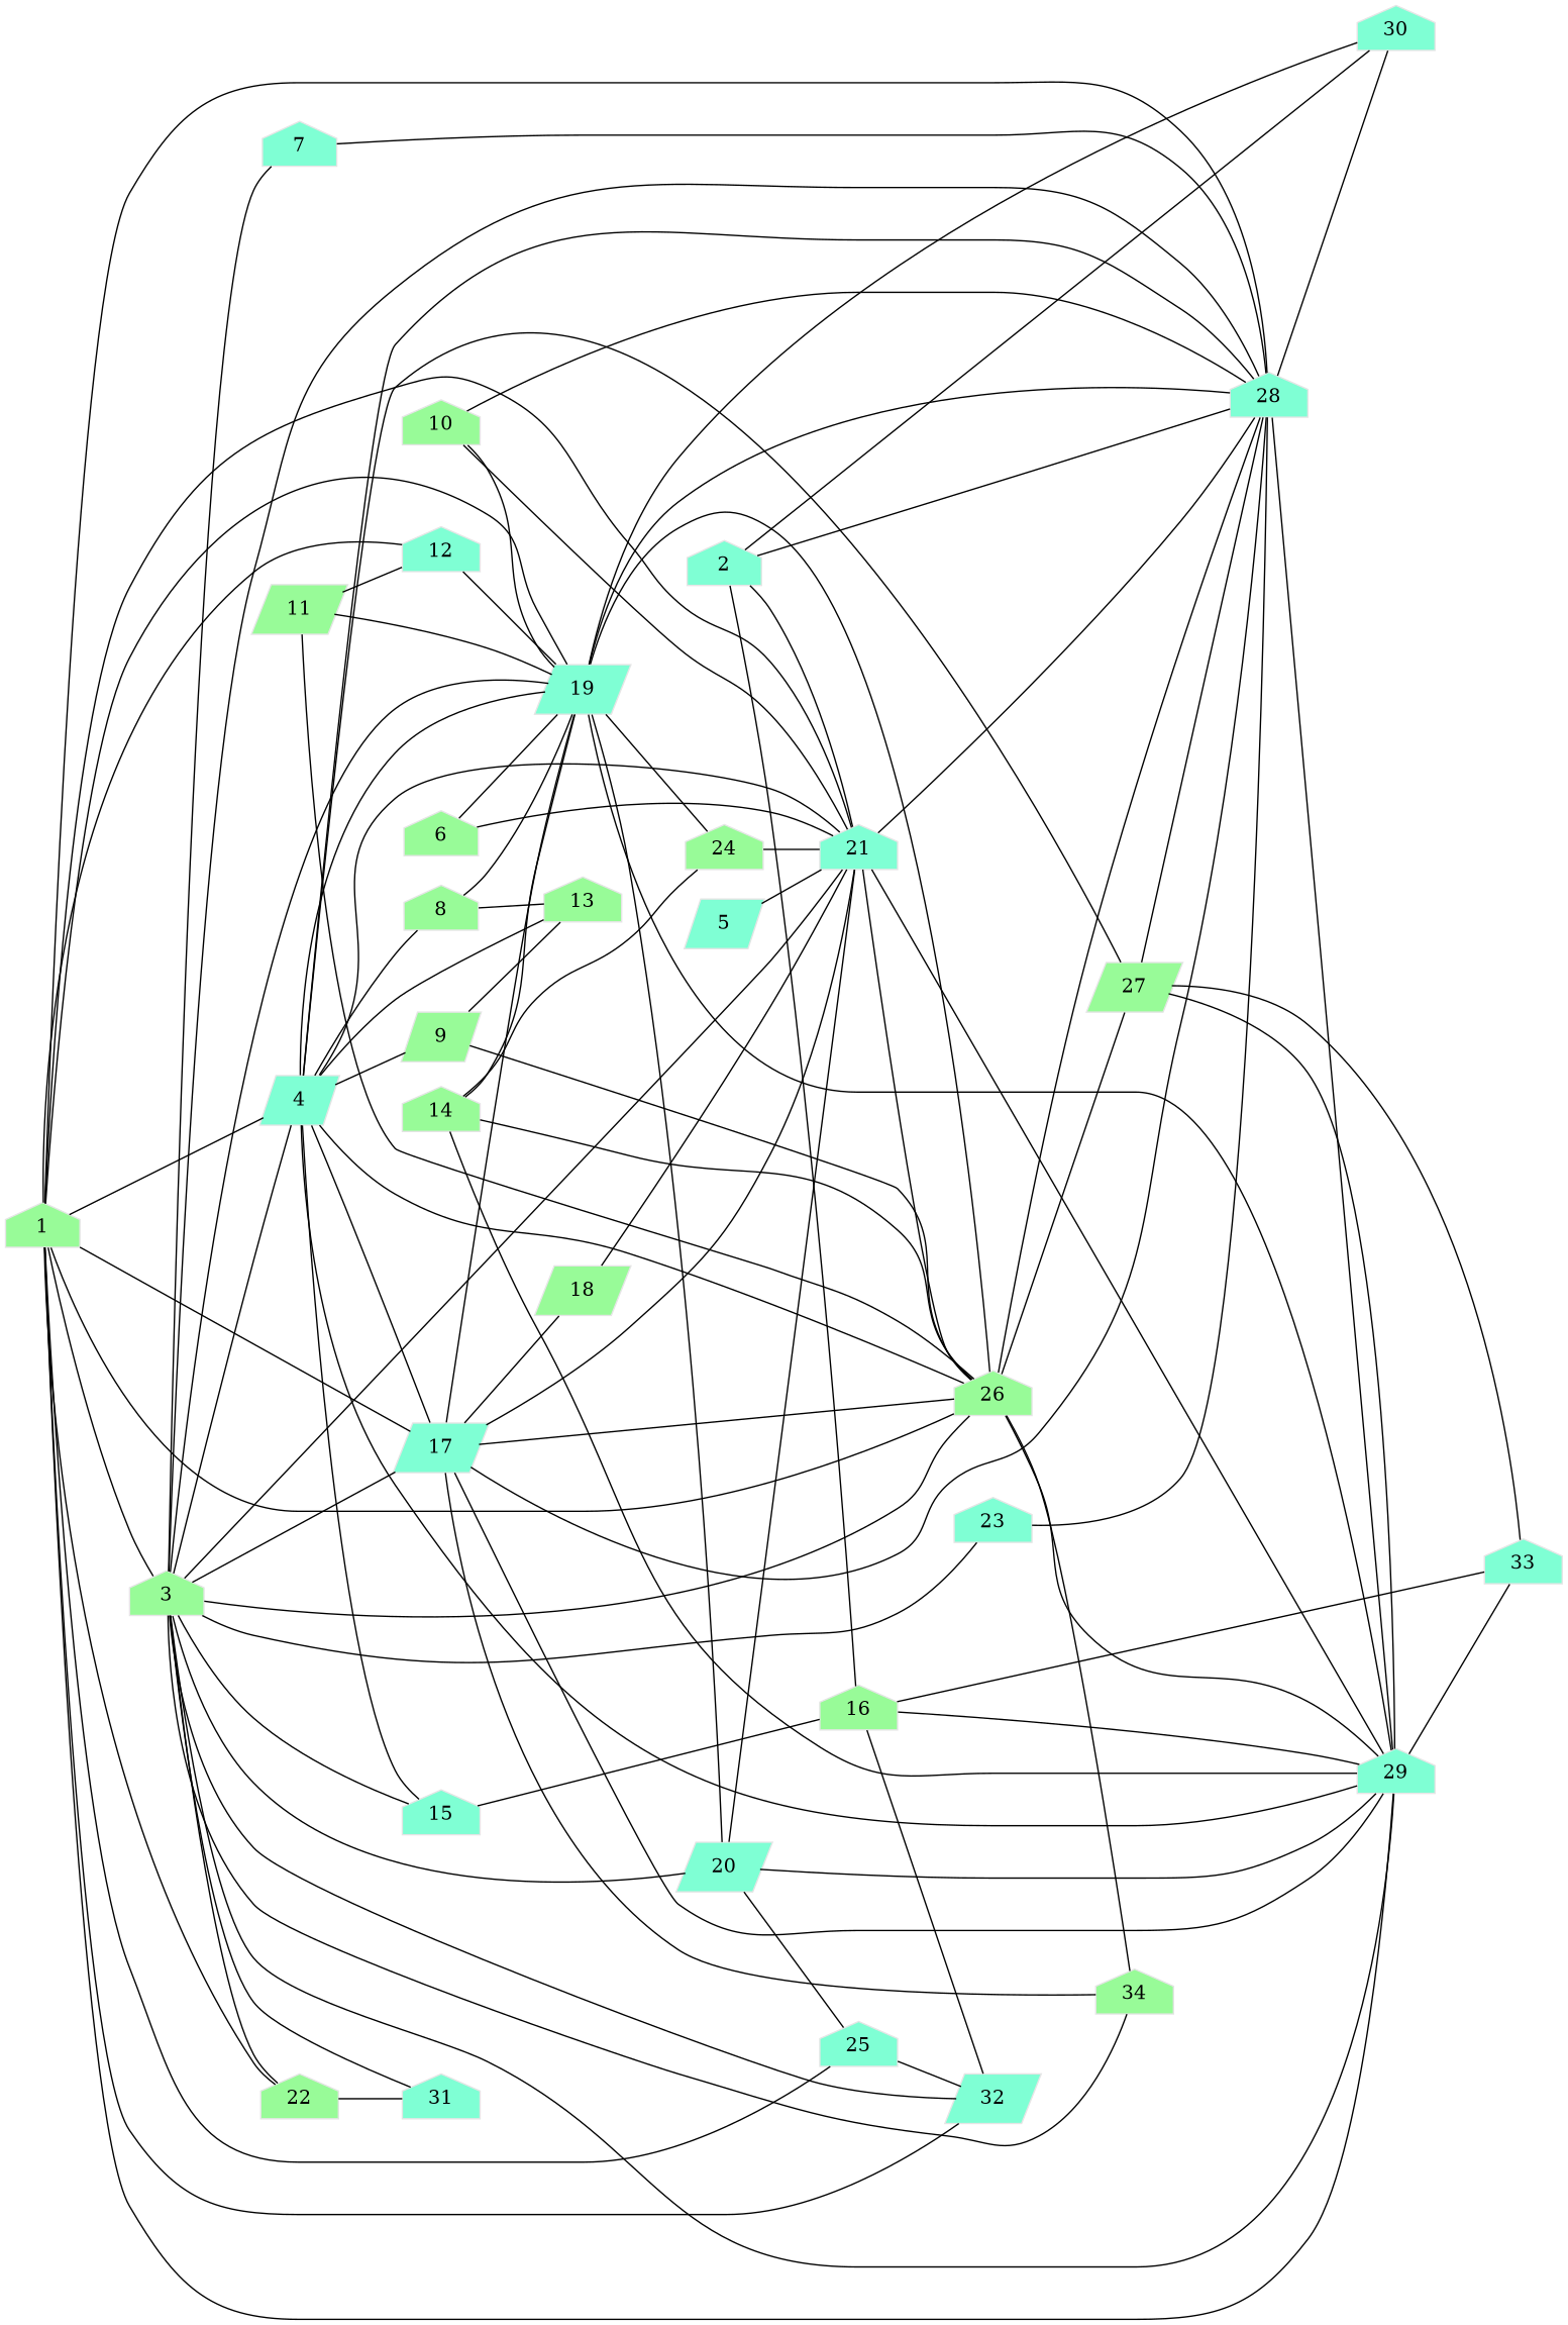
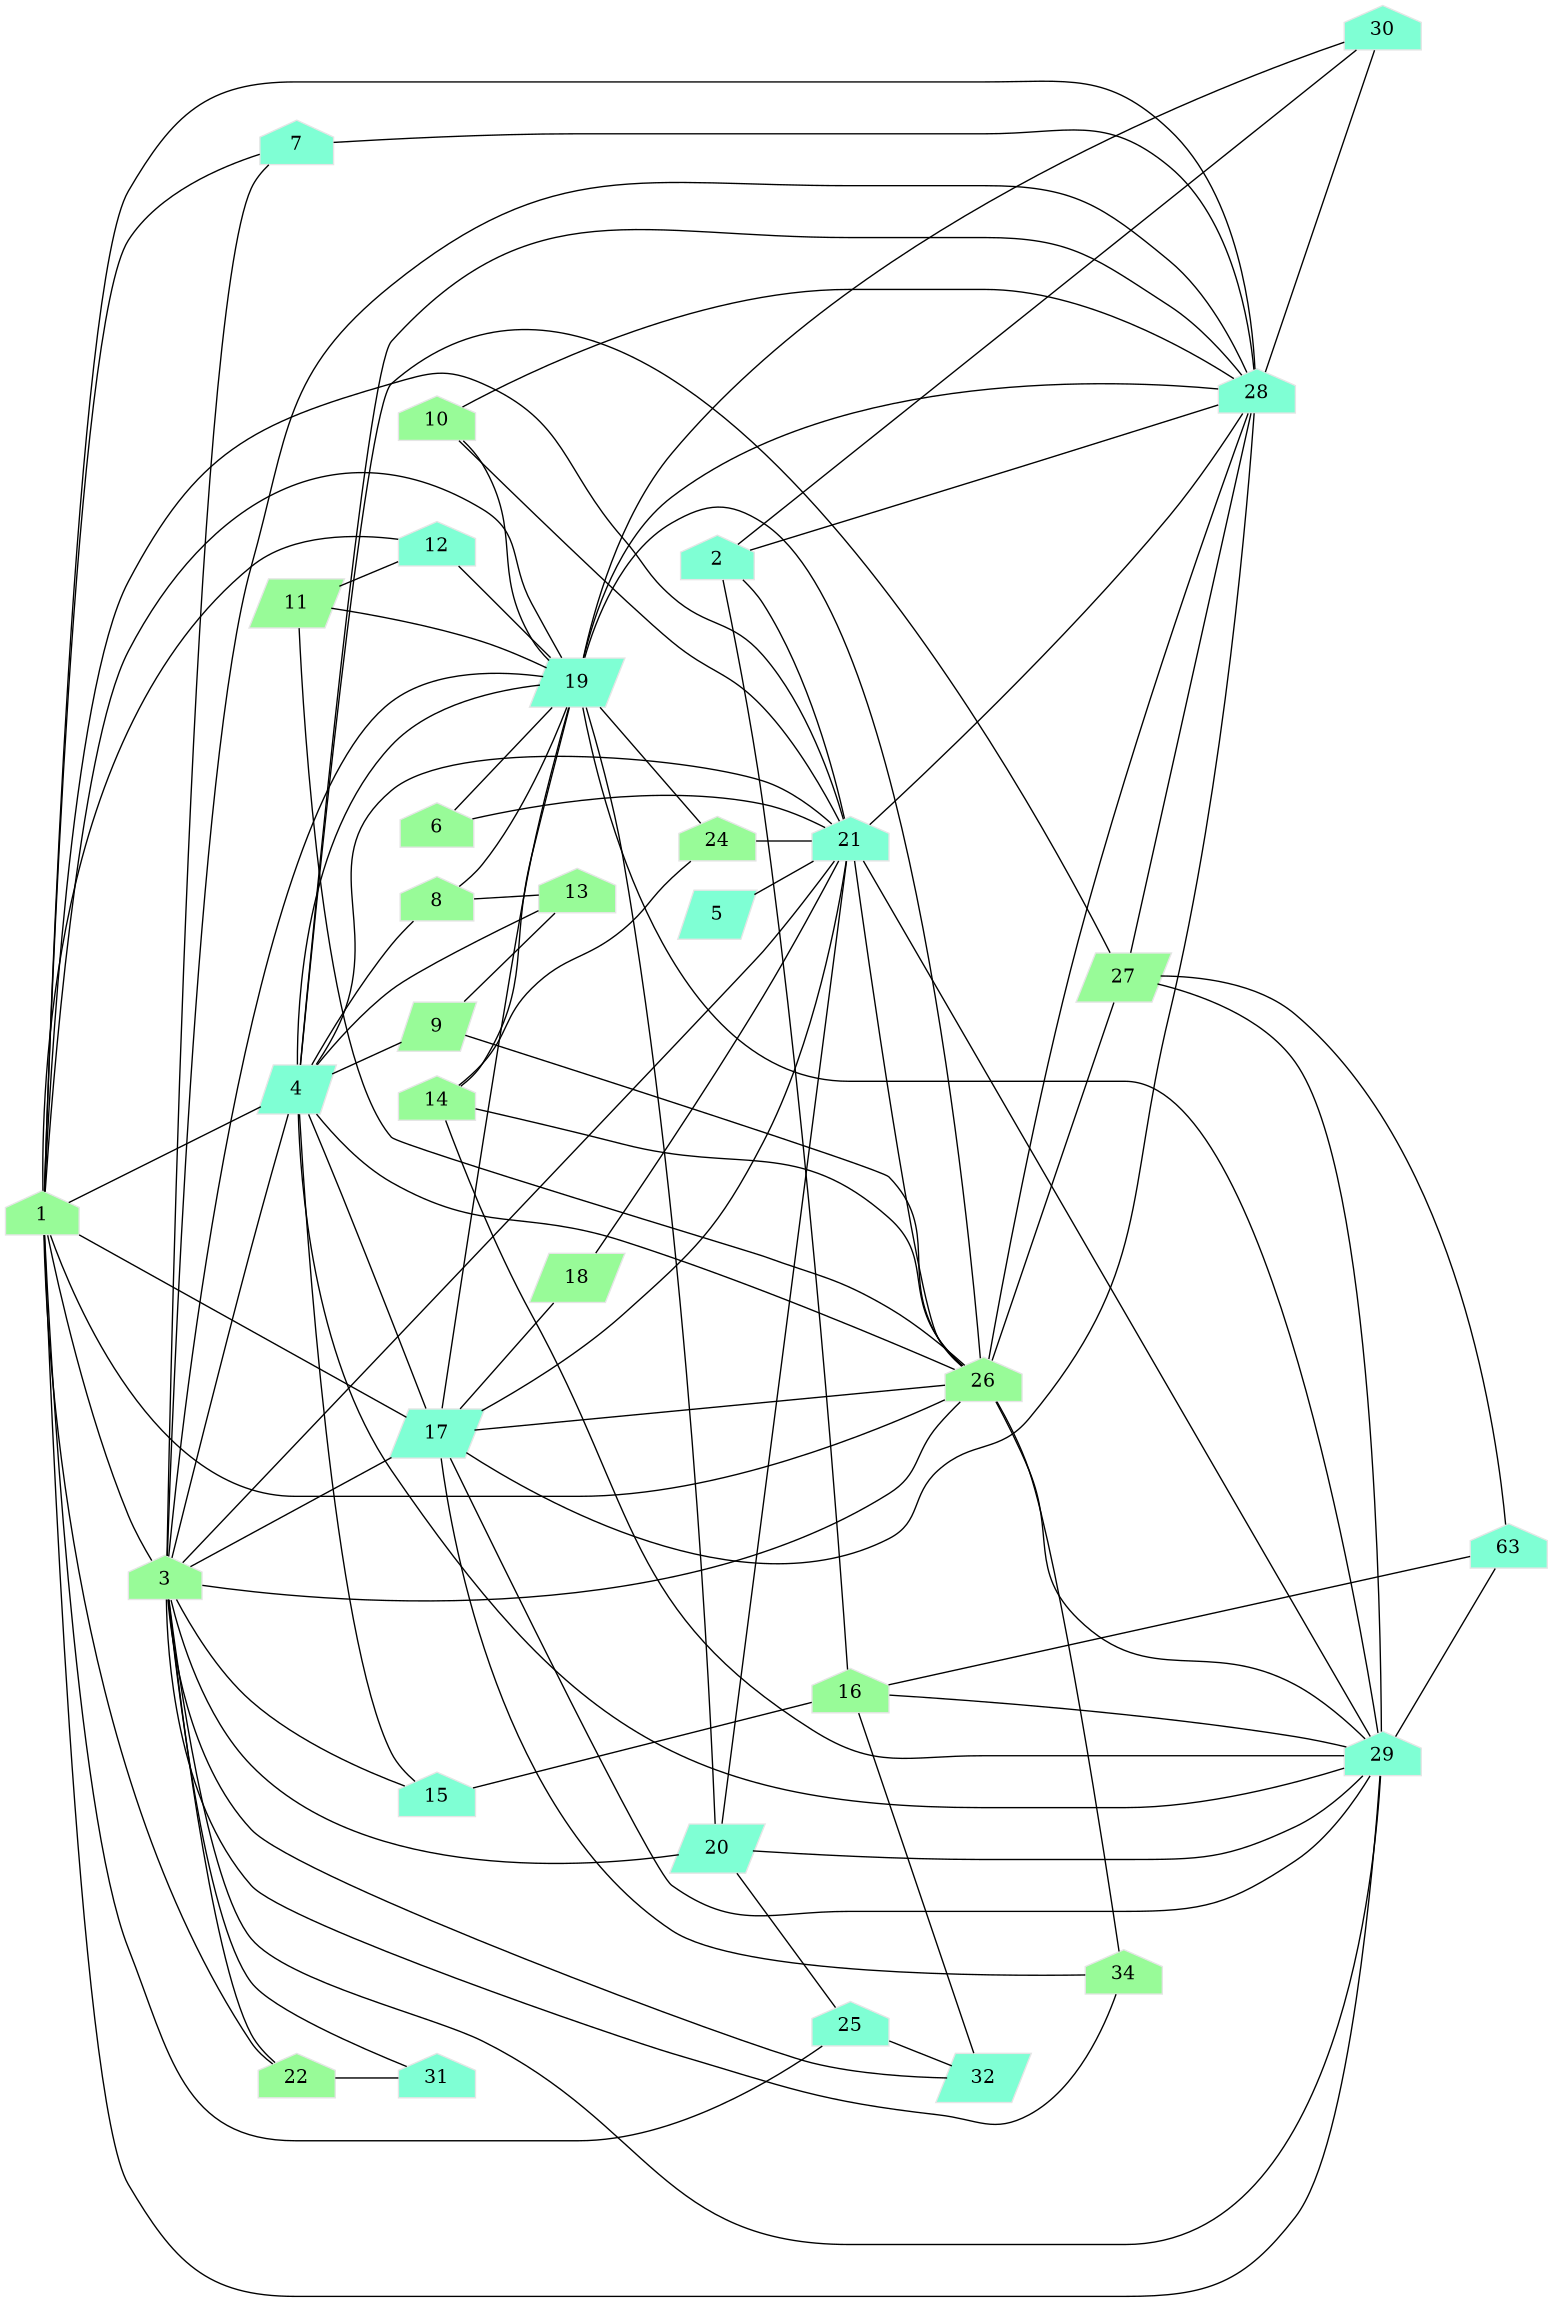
  graph {
    rankdir=LR
    node [color=gray90 fillcolor=aquamarine shape=house style=filled]
    edge [weight=1.0]
    1 [fillcolor=palegreen]
    3 [fillcolor=palegreen]
    4 [shape=parallelogram]
    12
    17 [shape=parallelogram]
    19 [shape=parallelogram]
    21
    22 [fillcolor=palegreen]
    25
    26 [fillcolor=palegreen]
    28
    29
    32 [shape=parallelogram]
    7
    15
    20 [shape=parallelogram]
-   23
    31
    34 [fillcolor=palegreen]
    8 [fillcolor=palegreen]
    9 [fillcolor=palegreen shape=parallelogram]
    13 [fillcolor=palegreen]
    27 [fillcolor=palegreen shape=parallelogram]
    18 [fillcolor=palegreen shape=parallelogram]
    30
    24 [fillcolor=palegreen]
-   33
+   33 [label=63]
    2
    16 [fillcolor=palegreen]
    5 [shape=parallelogram]
    6 [fillcolor=palegreen]
    10 [fillcolor=palegreen]
    11 [fillcolor=palegreen shape=parallelogram]
    14 [fillcolor=palegreen]
    1 -- 3 [weight=3.0]
    1 -- 4 [weight=3.0]
    1 -- 12
    1 -- 17 [weight=2.0]
    1 -- 19 [weight=2.0]
    1 -- 21 [weight=2.0]
    1 -- 22
    1 -- 25
    1 -- 26 [weight=3.0]
    1 -- 28 [weight=3.0]
    1 -- 29 [weight=2.0]
-   1 -- 32 [weight=3.0]
+   1 -- 7 [weight=3.0]
    3 -- 4
    3 -- 17
    3 -- 19
    3 -- 21 [weight=2.0]
    3 -- 22
    3 -- 26
    3 -- 28
    3 -- 29 [weight=2.0]
    3 -- 32
    3 -- 7
    3 -- 15
    3 -- 20
-   3 -- 23
    3 -- 31
    3 -- 34
    4 -- 17
    4 -- 19
    4 -- 21 [weight=2.0]
    4 -- 26
    4 -- 28
    4 -- 29
    4 -- 15
    4 -- 8
    4 -- 9
    4 -- 13
    4 -- 27
    12 -- 19
    17 -- 19
    17 -- 21
    17 -- 26 [weight=2.0]
    17 -- 28
    17 -- 29 [weight=2.0]
    17 -- 34
    17 -- 18
    19 -- 26 [weight=2.0]
    19 -- 28
    19 -- 29
    19 -- 20
    19 -- 30
    19 -- 24 [weight=2.0]
    21 -- 26
    21 -- 28
    21 -- 29
    22 -- 31
    25 -- 32
    26 -- 28 [weight=2.0]
    26 -- 29 [weight=2.0]
    26 -- 34
    26 -- 27
-   28 -- 29
    28 -- 30
    29 -- 33
    7 -- 28
    15 -- 16
    20 -- 21
    20 -- 25
    20 -- 29
-   23 -- 28
    8 -- 19 [weight=2.0]
    8 -- 13
    9 -- 26
    9 -- 13
    27 -- 28
    27 -- 29
    27 -- 33
    18 -- 21
    24 -- 21
    2 -- 21
    2 -- 28
    2 -- 30
    2 -- 16
    16 -- 29
    16 -- 32
    16 -- 33
    5 -- 21
    6 -- 19
    6 -- 21
    10 -- 19
    10 -- 21
    10 -- 28
    11 -- 12
    11 -- 19
    11 -- 26
    14 -- 19
    14 -- 26
    14 -- 29
    14 -- 24
  }
